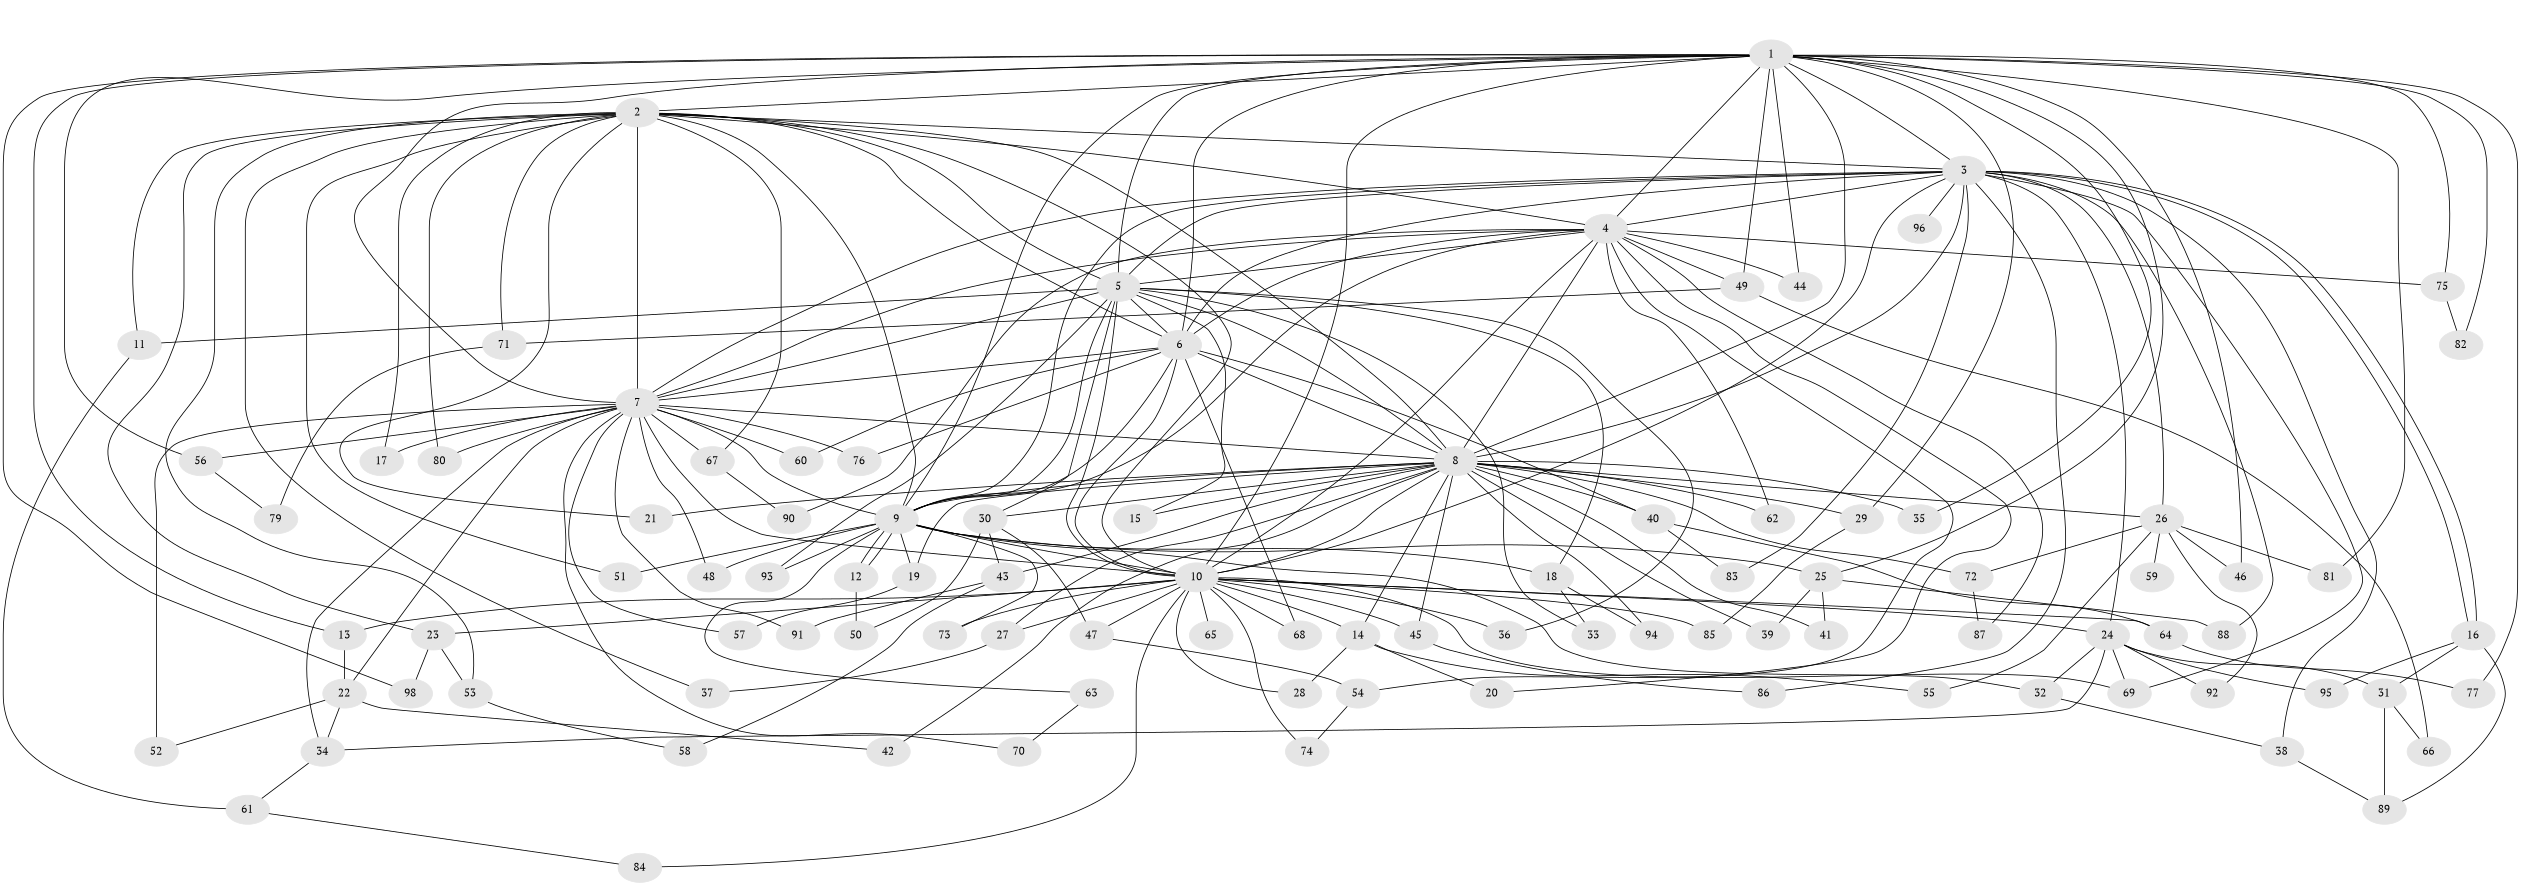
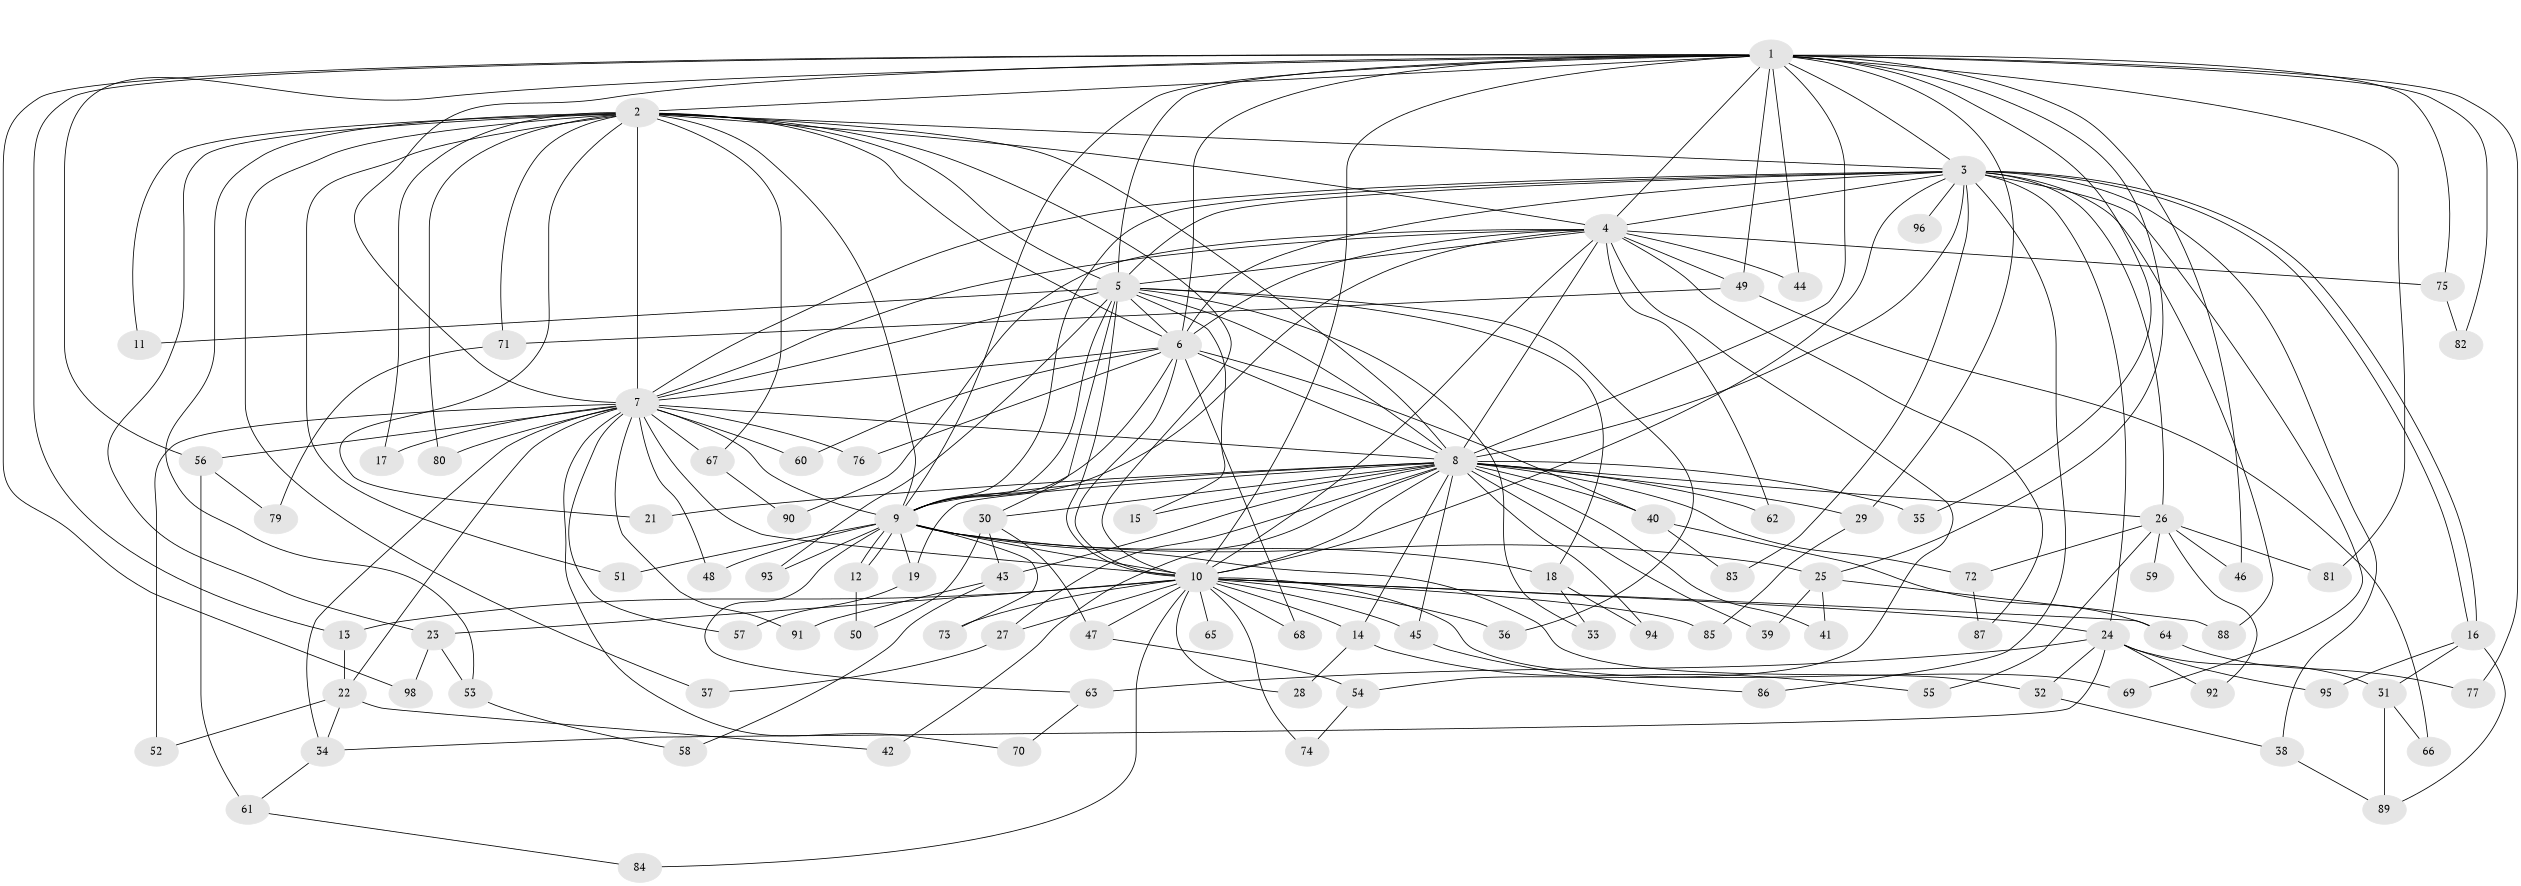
  graph {
    fontname="PT Serif"
    node [color=gray90 fontname="PT Serif" style=filled]
    edge [fontname="PT Serif"]
    1
    2
    3
    4
    5
    6
    7
    8
    9
    10
    13
    25
    29
    35
    44
    46
    49
    56
    75
    77
    n21 [label=98]
    81
    82
    11
    17
    21
    23
    37
    51
    53
    67
    71
    80
    16
    24
    26
    38
    69
    83
    86
    88
    96
-   20
    54
    62
    87
    90
    15
    18
    30
    33
    36
    93
    40
    60
    68
    76
    22
    48
    52
    57
    70
    91
    34
    14
    19
    27
    39
    41
    42
    43
    45
    72
    94
    12
    32
    63
    73
    65
    28
    47
    64
    74
    84
    85
    66
    79
    61
    58
    31
    89
    95
    92
    59
    55
    50
    1 -- 2
    1 -- 3
    1 -- 4
    1 -- 5
    1 -- 6
    1 -- 7
    1 -- 8
    1 -- 9
    1 -- 10
    1 -- 13
    1 -- 25
    1 -- 29
    1 -- 35
    1 -- 44
    1 -- 46
    1 -- 49
    1 -- 56
    1 -- 75
    1 -- 77
    1 -- n21
    1 -- 81
    1 -- 82
    2 -- 3
    2 -- 4
    2 -- 5
    2 -- 6
    2 -- 7
    2 -- 8
    2 -- 9
    2 -- 10
    2 -- 11
    2 -- 17
    2 -- 21
    2 -- 23
    2 -- 37
    2 -- 51
    2 -- 53
    2 -- 67
    2 -- 71
    2 -- 80
    3 -- 4
    3 -- 5
    3 -- 6
    3 -- 7
    3 -- 8
    3 -- 9
    3 -- 10
    3 -- 16
    3 -- 16
    3 -- 24
    3 -- 26
    3 -- 38
    3 -- 69
    3 -- 83
    3 -- 86
    3 -- 88
    3 -- 96
    4 -- 5
    4 -- 6
    4 -- 7
    4 -- 8
    4 -- 9
    4 -- 10
    4 -- 44
    4 -- 49
    4 -- 75
-   4 -- 20
    4 -- 54
    4 -- 62
    4 -- 87
    4 -- 90
    5 -- 6
    5 -- 7
    5 -- 8
    5 -- 9
    5 -- 10
    5 -- 11
    5 -- 15
    5 -- 18
    5 -- 30
    5 -- 33
    5 -- 36
    5 -- 93
    6 -- 7
    6 -- 8
    6 -- 9
    6 -- 10
    6 -- 40
    6 -- 60
    6 -- 68
    6 -- 76
    7 -- 8
    7 -- 9
    7 -- 10
    7 -- 56
    7 -- 17
    7 -- 67
    7 -- 80
    7 -- 60
    7 -- 76
    7 -- 22
    7 -- 48
    7 -- 52
    7 -- 57
    7 -- 70
    7 -- 91
    7 -- 34
    8 -- 9
    8 -- 10
    8 -- 29
    8 -- 35
    8 -- 21
    8 -- 26
    8 -- 62
    8 -- 15
    8 -- 30
    8 -- 40
    8 -- 14
    8 -- 19
    8 -- 27
    8 -- 39
    8 -- 41
    8 -- 42
    8 -- 43
    8 -- 45
    8 -- 72
    8 -- 94
    9 -- 10
    9 -- 25
    9 -- 51
    9 -- 18
    9 -- 93
    9 -- 48
    9 -- 19
    9 -- 12
    9 -- 12
    9 -- 32
    9 -- 63
    9 -- 73
    10 -- 13
    10 -- 23
    10 -- 24
    10 -- 69
    10 -- 36
    10 -- 68
    10 -- 14
    10 -- 27
    10 -- 45
    10 -- 73
    10 -- 65
    10 -- 28
    10 -- 47
    10 -- 64
    10 -- 74
    10 -- 84
    10 -- 85
    13 -- 22
    25 -- 88
    25 -- 39
    25 -- 41
    29 -- 85
    49 -- 71
    49 -- 66
    56 -- 79
    75 -- 82
-   11 -- 61
+   56 -- 61
    23 -- n21
    23 -- 53
    53 -- 58
    67 -- 90
    71 -- 79
    16 -- 31
    16 -- 89
    16 -- 95
    24 -- 34
    24 -- 32
-   24 -- 69
+   24 -- 63
    24 -- 31
    24 -- 95
    24 -- 92
    26 -- 46
    26 -- 81
    26 -- 72
    26 -- 92
    26 -- 59
    26 -- 55
    38 -- 89
    54 -- 74
    18 -- 33
    18 -- 94
    30 -- 43
    30 -- 47
    30 -- 50
    40 -- 83
    40 -- 64
    22 -- 52
    22 -- 34
    22 -- 42
    34 -- 61
-   14 -- 20
    14 -- 28
    14 -- 55
    19 -- 57
    27 -- 37
    43 -- 91
    43 -- 58
    45 -- 86
    72 -- 87
    12 -- 50
    32 -- 38
    63 -- 70
    47 -- 54
    64 -- 77
    61 -- 84
    31 -- 66
    31 -- 89
  }
